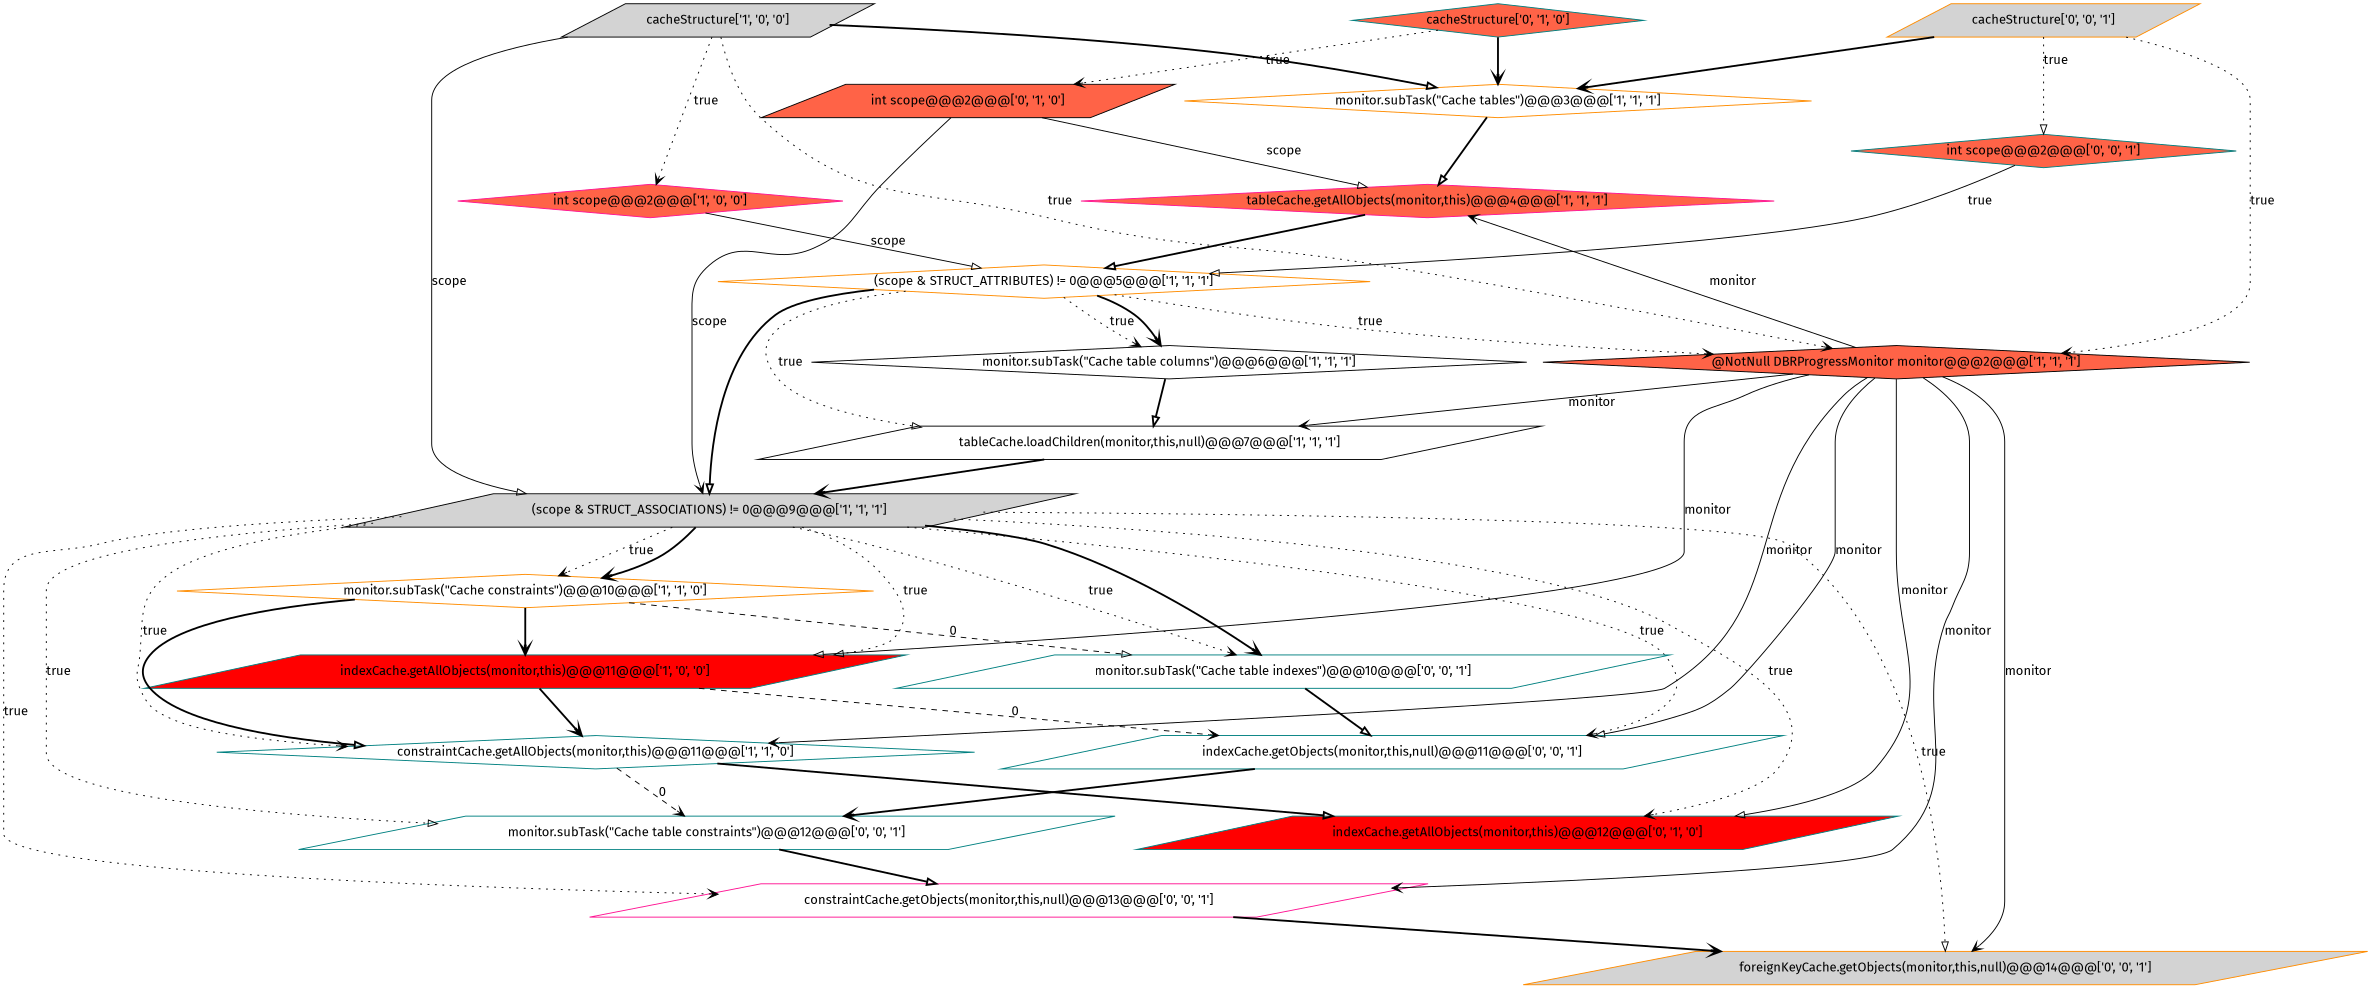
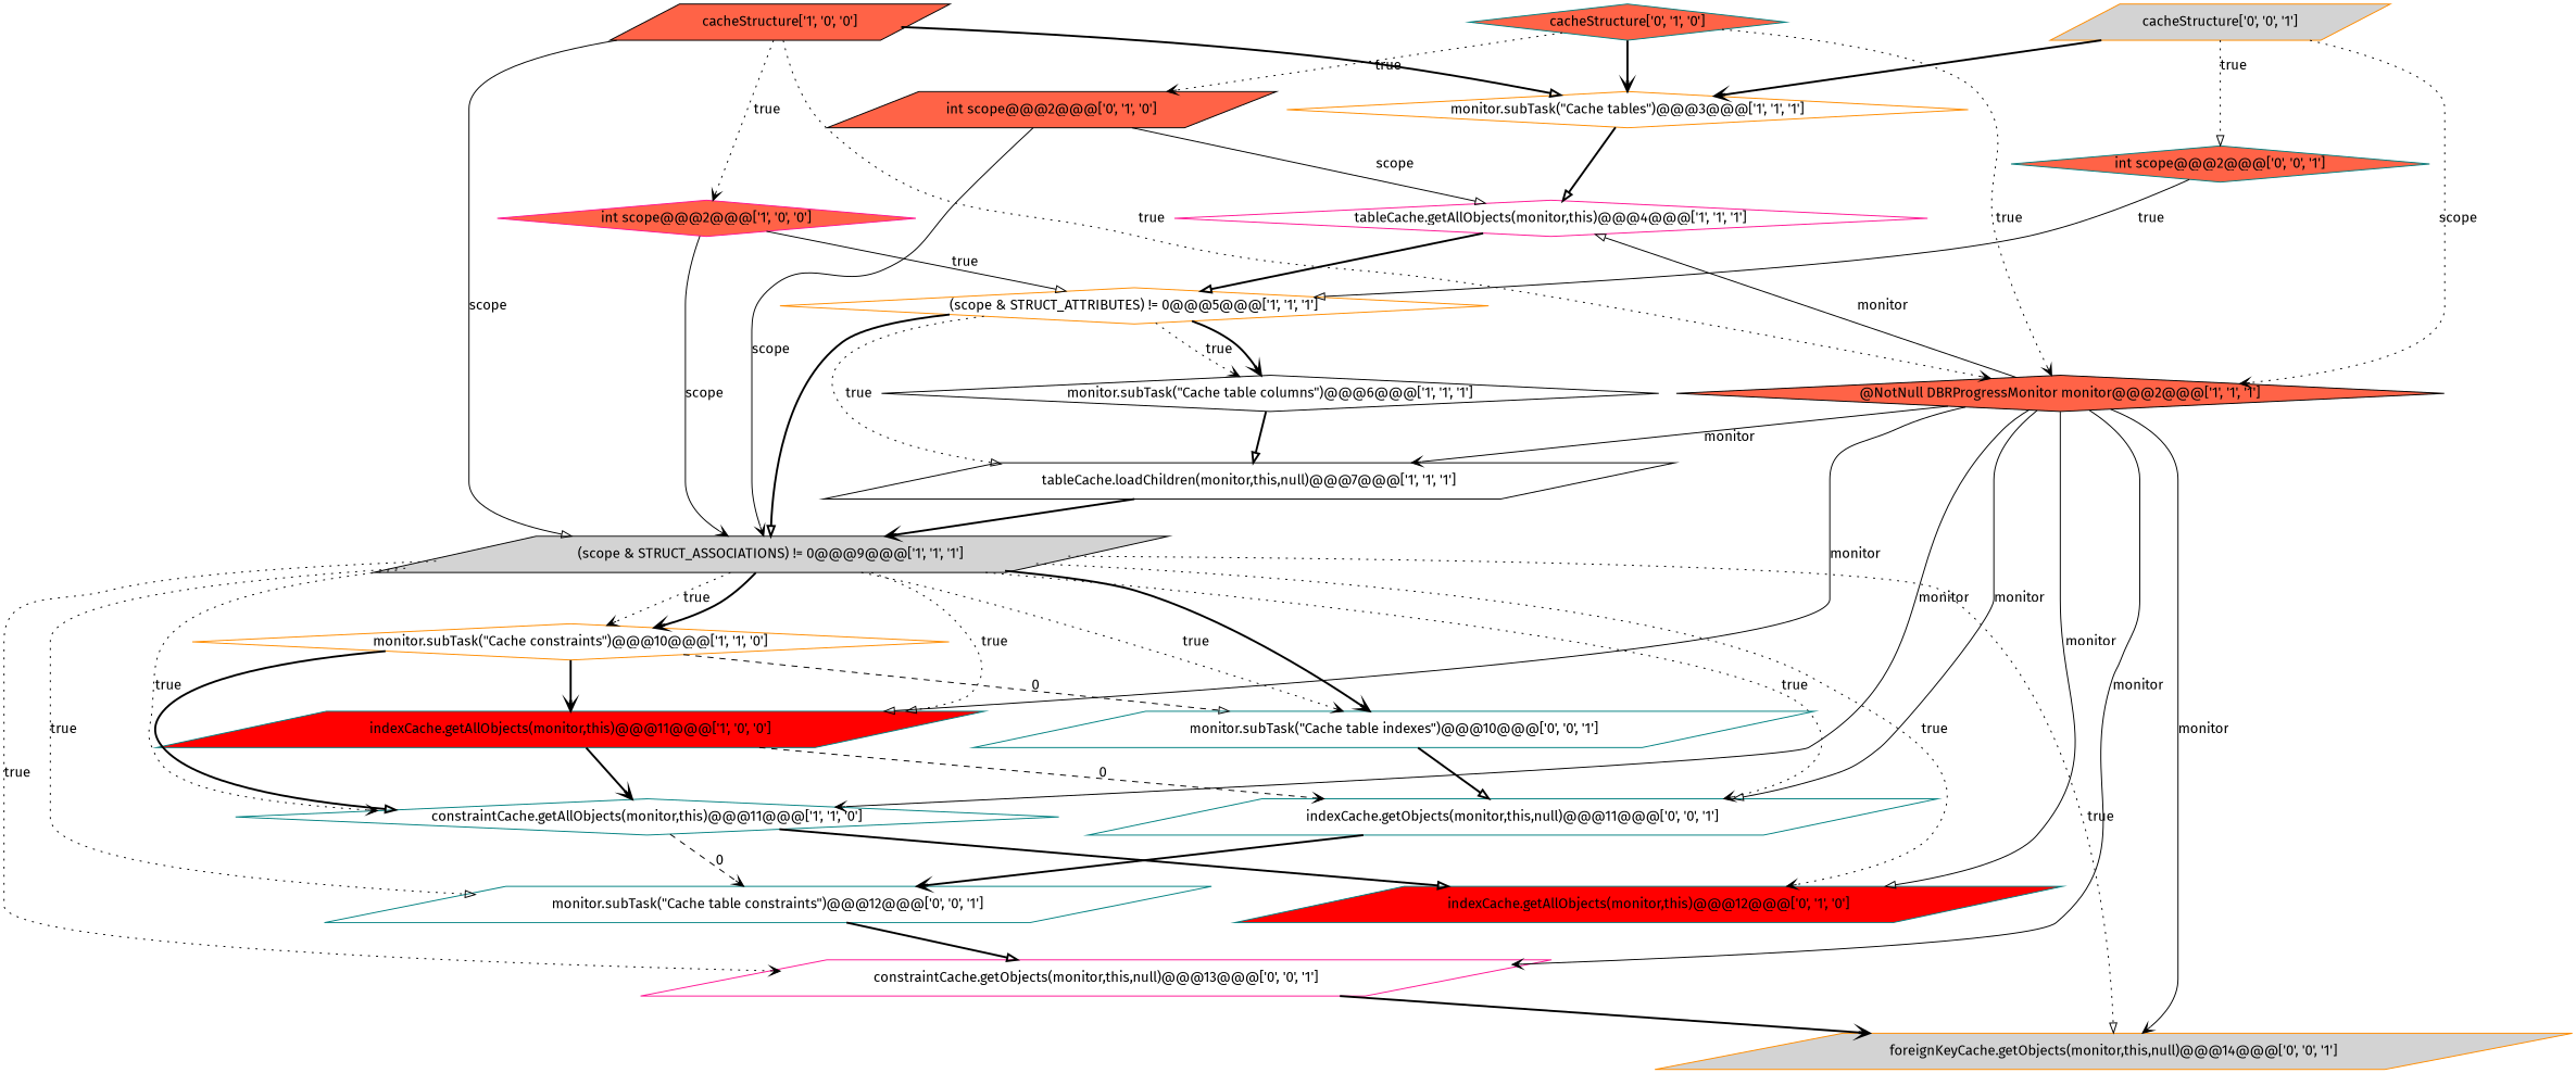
  digraph {
    fontname="Fira Sans"
    node [color=teal fillcolor=white fontname="Fira Sans" shape=parallelogram style=filled]
    edge [arrowhead=vee fontname="Fira Sans" style=bold]
    n1 [color=darkorange fillcolor=lightgray label="cacheStructure['0', '0', '1']"]
    n2 [color=darkorange label="monitor.subTask(\"Cache tables\")@@@3@@@['1', '1', '1']" shape=diamond]
    n3 [color=black fillcolor=tomato label="@NotNull DBRProgressMonitor monitor@@@2@@@['1', '1', '1']" shape=diamond]
    n4 [fillcolor=tomato label="int scope@@@2@@@['0', '0', '1']" shape=diamond]
-   n5 [color=deeppink fillcolor=tomato label="tableCache.getAllObjects(monitor,this)@@@4@@@['1', '1', '1']" shape=diamond]
+   n5 [color=deeppink label="tableCache.getAllObjects(monitor,this)@@@4@@@['1', '1', '1']" shape=diamond]
    n6 [color=black label="tableCache.loadChildren(monitor,this,null)@@@7@@@['1', '1', '1']"]
    n7 [color=deeppink label="constraintCache.getObjects(monitor,this,null)@@@13@@@['0', '0', '1']"]
    n8 [fillcolor=red label="indexCache.getAllObjects(monitor,this)@@@11@@@['1', '0', '0']"]
    n9 [label="constraintCache.getAllObjects(monitor,this)@@@11@@@['1', '1', '0']" shape=diamond]
    n10 [label="indexCache.getObjects(monitor,this,null)@@@11@@@['0', '0', '1']"]
    n11 [fillcolor=red label="indexCache.getAllObjects(monitor,this)@@@12@@@['0', '1', '0']"]
    n12 [color=darkorange fillcolor=lightgray label="foreignKeyCache.getObjects(monitor,this,null)@@@14@@@['0', '0', '1']"]
    n13 [color=darkorange label="(scope & STRUCT_ATTRIBUTES) != 0@@@5@@@['1', '1', '1']" shape=diamond]
    n14 [color=black fillcolor=lightgray label="(scope & STRUCT_ASSOCIATIONS) != 0@@@9@@@['1', '1', '1']"]
    n15 [label="monitor.subTask(\"Cache table constraints\")@@@12@@@['0', '0', '1']"]
    n16 [color=darkorange label="monitor.subTask(\"Cache constraints\")@@@10@@@['1', '1', '0']" shape=diamond]
    n17 [label="monitor.subTask(\"Cache table indexes\")@@@10@@@['0', '0', '1']"]
    n18 [color=black fillcolor=tomato label="int scope@@@2@@@['0', '1', '0']"]
    n19 [color=black label="monitor.subTask(\"Cache table columns\")@@@6@@@['1', '1', '1']" shape=diamond]
-   n20 [color=black fillcolor=lightgray label="cacheStructure['1', '0', '0']"]
+   n20 [color=black fillcolor=tomato label="cacheStructure['1', '0', '0']"]
    n21 [color=deeppink fillcolor=tomato label="int scope@@@2@@@['1', '0', '0']" shape=diamond]
    n22 [fillcolor=tomato label="cacheStructure['0', '1', '0']" shape=diamond]
    n1 -> n2
-   n1 -> n3 [label=true style=dotted]
+   n1 -> n3 [label=scope style=dotted]
    n1 -> n4 [arrowhead=onormal label=true style=dotted]
    n2 -> n5 [arrowhead=onormal]
-   n3 -> n5 [label=monitor style=solid]
+   n3 -> n5 [arrowhead=onormal label=monitor style=solid]
    n3 -> n6 [label=monitor style=solid]
    n3 -> n7 [label=monitor style=solid]
    n3 -> n8 [arrowhead=onormal label=monitor style=solid]
    n3 -> n9 [label=monitor style=solid]
    n3 -> n10 [arrowhead=onormal label=monitor style=solid]
    n3 -> n11 [arrowhead=onormal label=monitor style=solid]
    n3 -> n12 [label=monitor style=solid]
    n4 -> n13 [arrowhead=onormal label=true style=solid]
    n5 -> n13 [arrowhead=onormal]
    n6 -> n14
    n7 -> n12
    n8 -> n9
    n8 -> n10 [label=0 style=dashed]
    n9 -> n11 [arrowhead=onormal]
    n9 -> n15 [label=0 style=dashed]
    n10 -> n15
    n13 -> n6 [arrowhead=onormal label=true style=dotted]
    n13 -> n14 [arrowhead=onormal]
    n13 -> n19 [label=true style=dotted]
    n13 -> n19
    n14 -> n7 [label=true style=dotted]
    n14 -> n8 [arrowhead=onormal label=true style=dotted]
    n14 -> n9 [label=true style=dotted]
    n14 -> n10 [label=true style=dotted]
    n14 -> n11 [label=true style=dotted]
    n14 -> n12 [arrowhead=onormal label=true style=dotted]
    n14 -> n15 [arrowhead=onormal label=true style=dotted]
    n14 -> n16 [label=true style=dotted]
    n14 -> n16
    n14 -> n17
    n14 -> n17 [label=true style=dotted]
    n15 -> n7 [arrowhead=onormal]
    n16 -> n8
    n16 -> n9 [arrowhead=onormal]
    n16 -> n17 [arrowhead=onormal label=0 style=dashed]
    n17 -> n10 [arrowhead=onormal]
    n18 -> n5 [arrowhead=onormal label=scope style=solid]
    n18 -> n14 [label=scope style=solid]
    n19 -> n6 [arrowhead=onormal]
    n20 -> n2 [arrowhead=onormal]
    n20 -> n3 [label=true style=dotted]
    n20 -> n14 [arrowhead=onormal label=scope style=solid]
    n20 -> n21 [label=true style=dotted]
-   n21 -> n13 [arrowhead=onormal label=scope style=solid]
+   n21 -> n13 [arrowhead=onormal label=true style=solid]
+   n21 -> n14 [label=scope style=solid]
    n22 -> n2
-   n13 -> n3 [label=true style=dotted]
+   n22 -> n3 [label=true style=dotted]
    n22 -> n18 [label=true style=dotted]
  }
